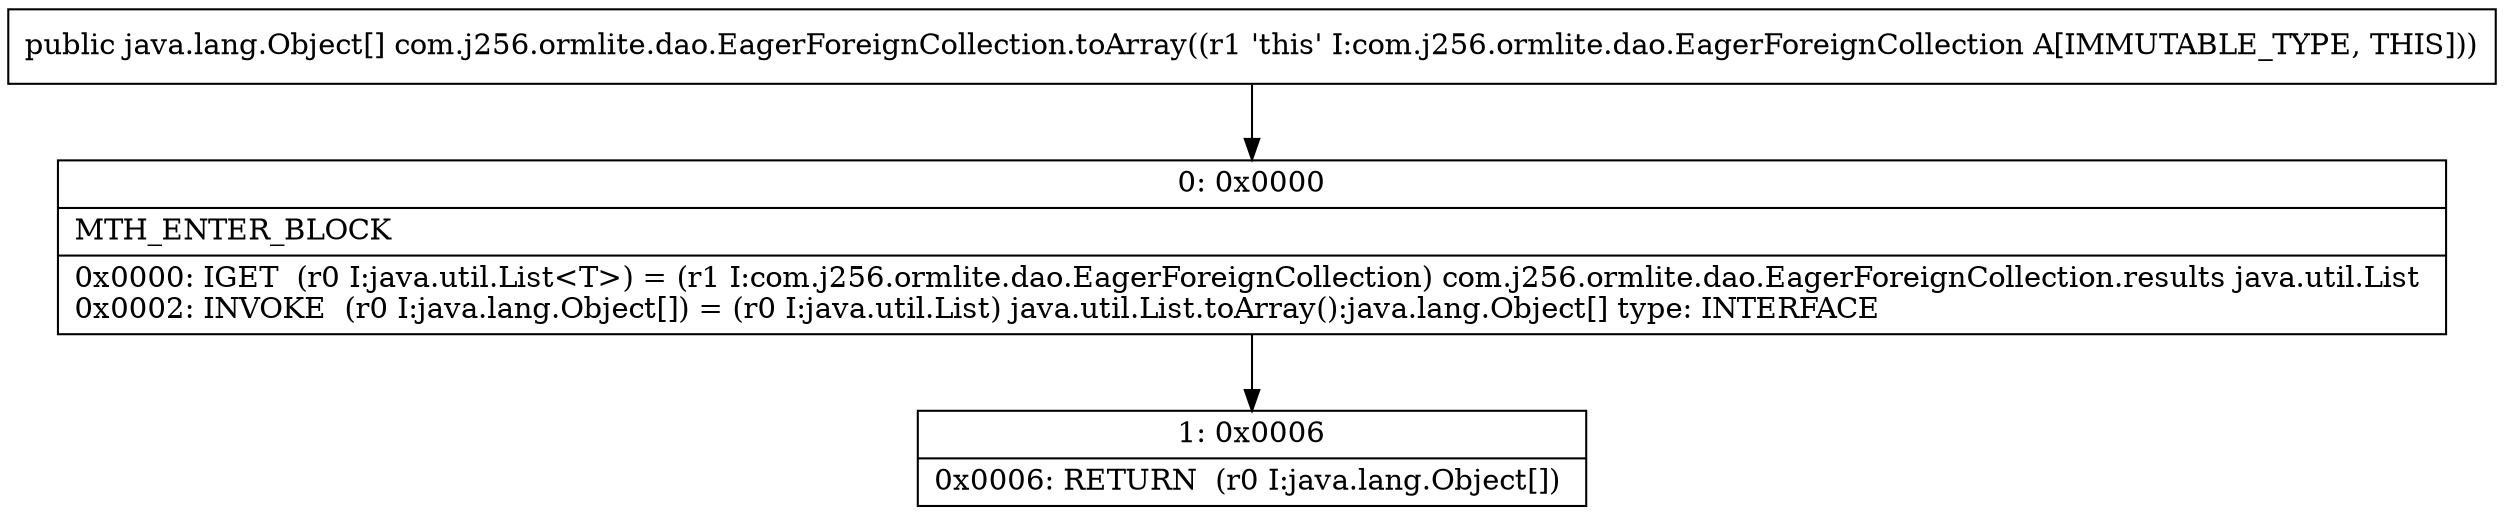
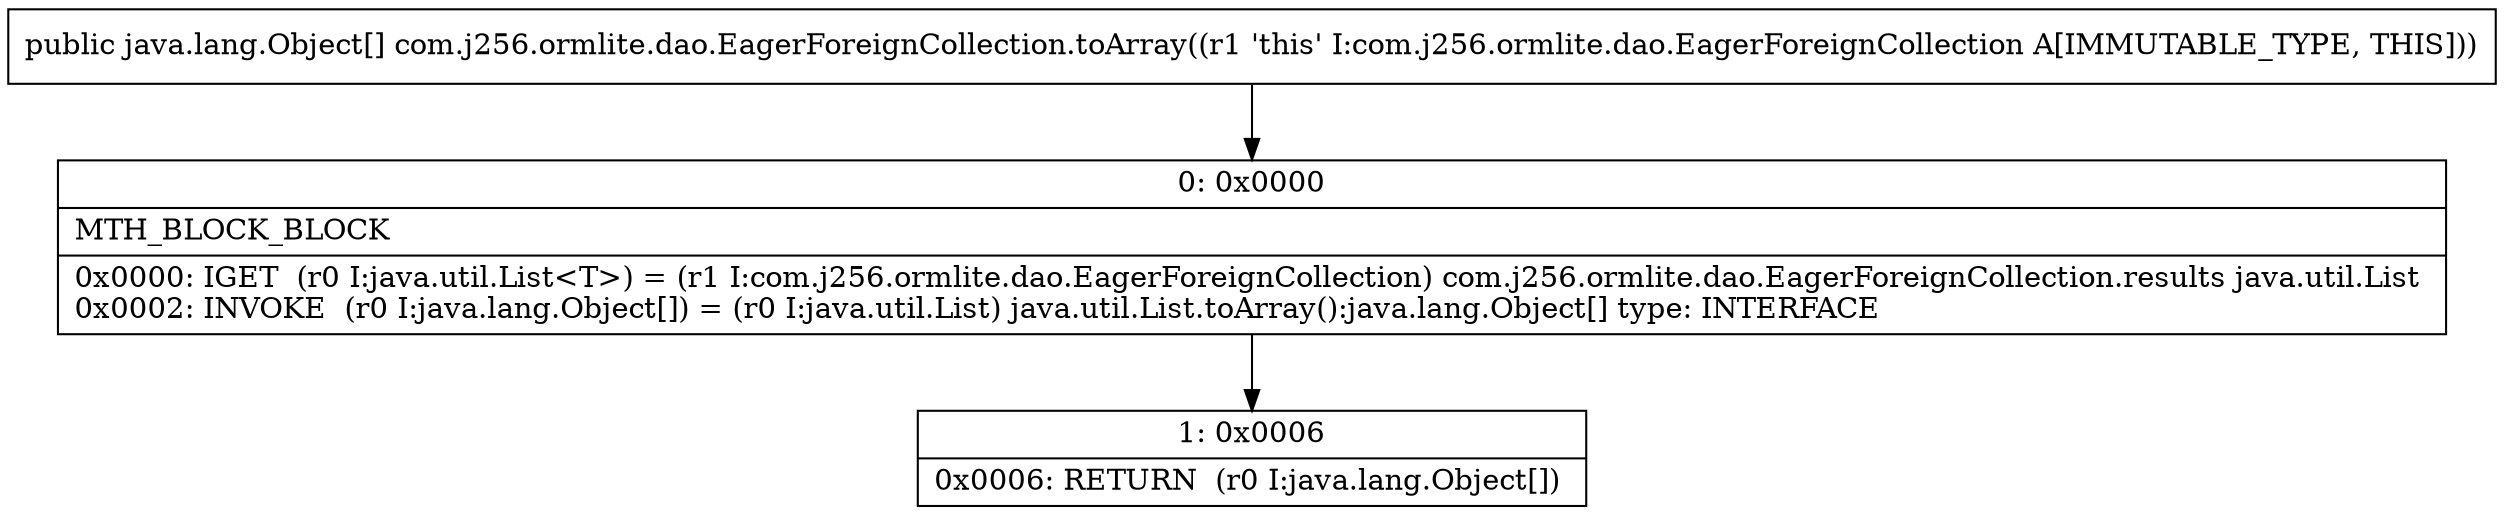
  digraph {
    node [shape=record]
-   n1 [label="{0\:\ 0x0000|MTH_ENTER_BLOCK\l|0x0000: IGET  (r0 I:java.util.List\<T\>) = (r1 I:com.j256.ormlite.dao.EagerForeignCollection) com.j256.ormlite.dao.EagerForeignCollection.results java.util.List \l0x0002: INVOKE  (r0 I:java.lang.Object[]) = (r0 I:java.util.List) java.util.List.toArray():java.lang.Object[] type: INTERFACE \l}"]
+   n1 [label="{0\:\ 0x0000|MTH_BLOCK_BLOCK\l|0x0000: IGET  (r0 I:java.util.List\<T\>) = (r1 I:com.j256.ormlite.dao.EagerForeignCollection) com.j256.ormlite.dao.EagerForeignCollection.results java.util.List \l0x0002: INVOKE  (r0 I:java.lang.Object[]) = (r0 I:java.util.List) java.util.List.toArray():java.lang.Object[] type: INTERFACE \l}"]
    n2 [label="{1\:\ 0x0006|0x0006: RETURN  (r0 I:java.lang.Object[]) \l}"]
    n3 [label="{public java.lang.Object[] com.j256.ormlite.dao.EagerForeignCollection.toArray((r1 'this' I:com.j256.ormlite.dao.EagerForeignCollection A[IMMUTABLE_TYPE, THIS])) }"]
    n1 -> n2
    n3 -> n1
  }
